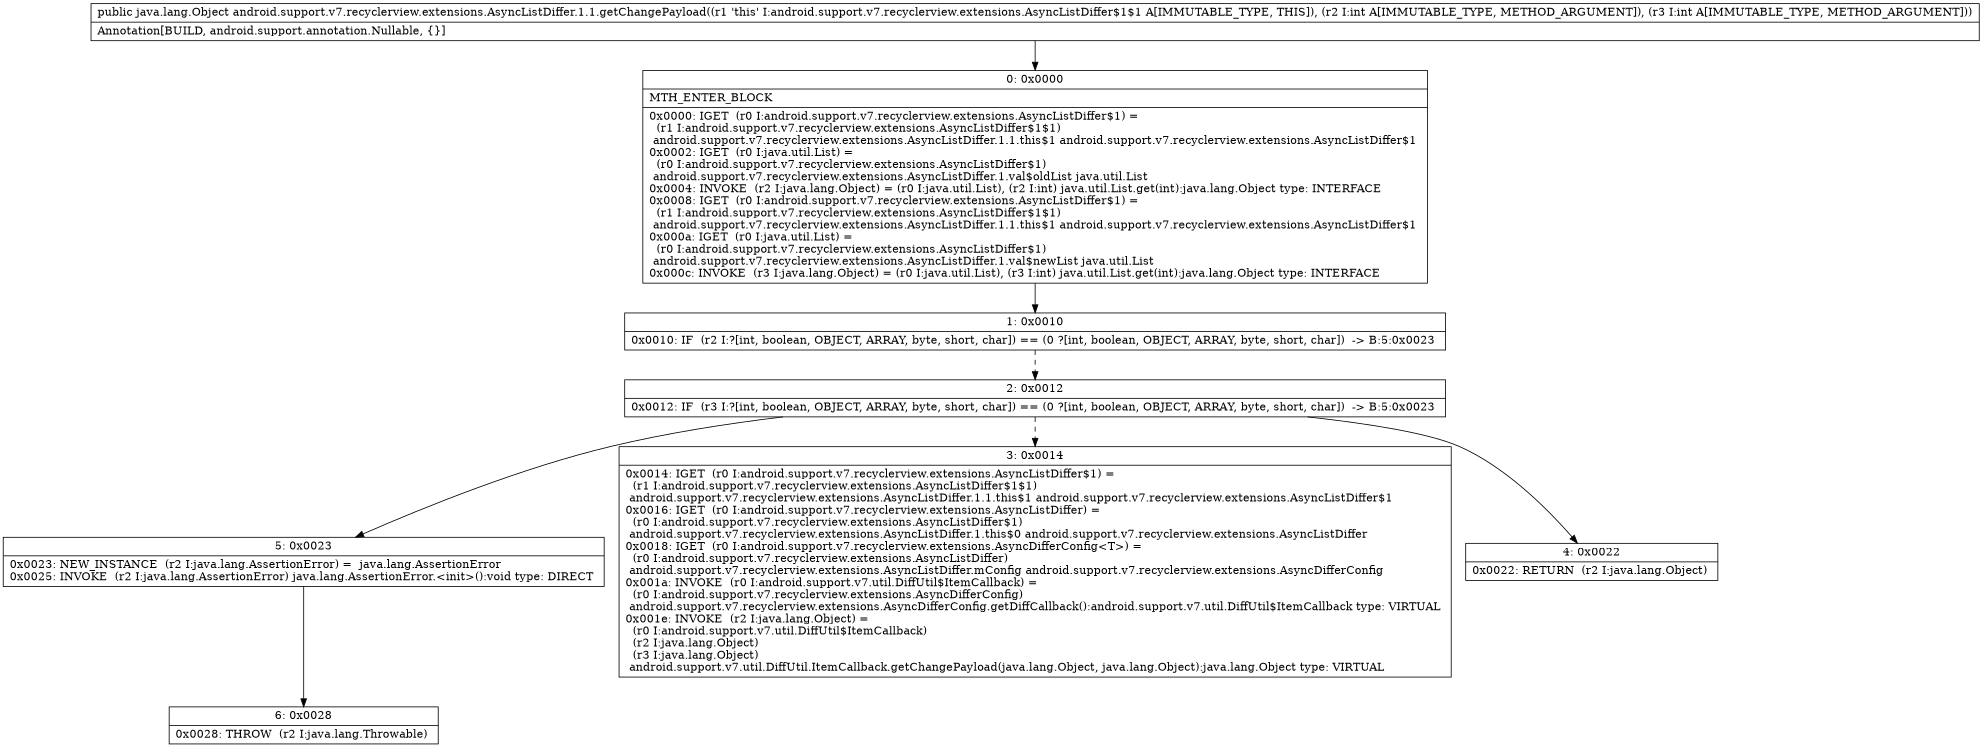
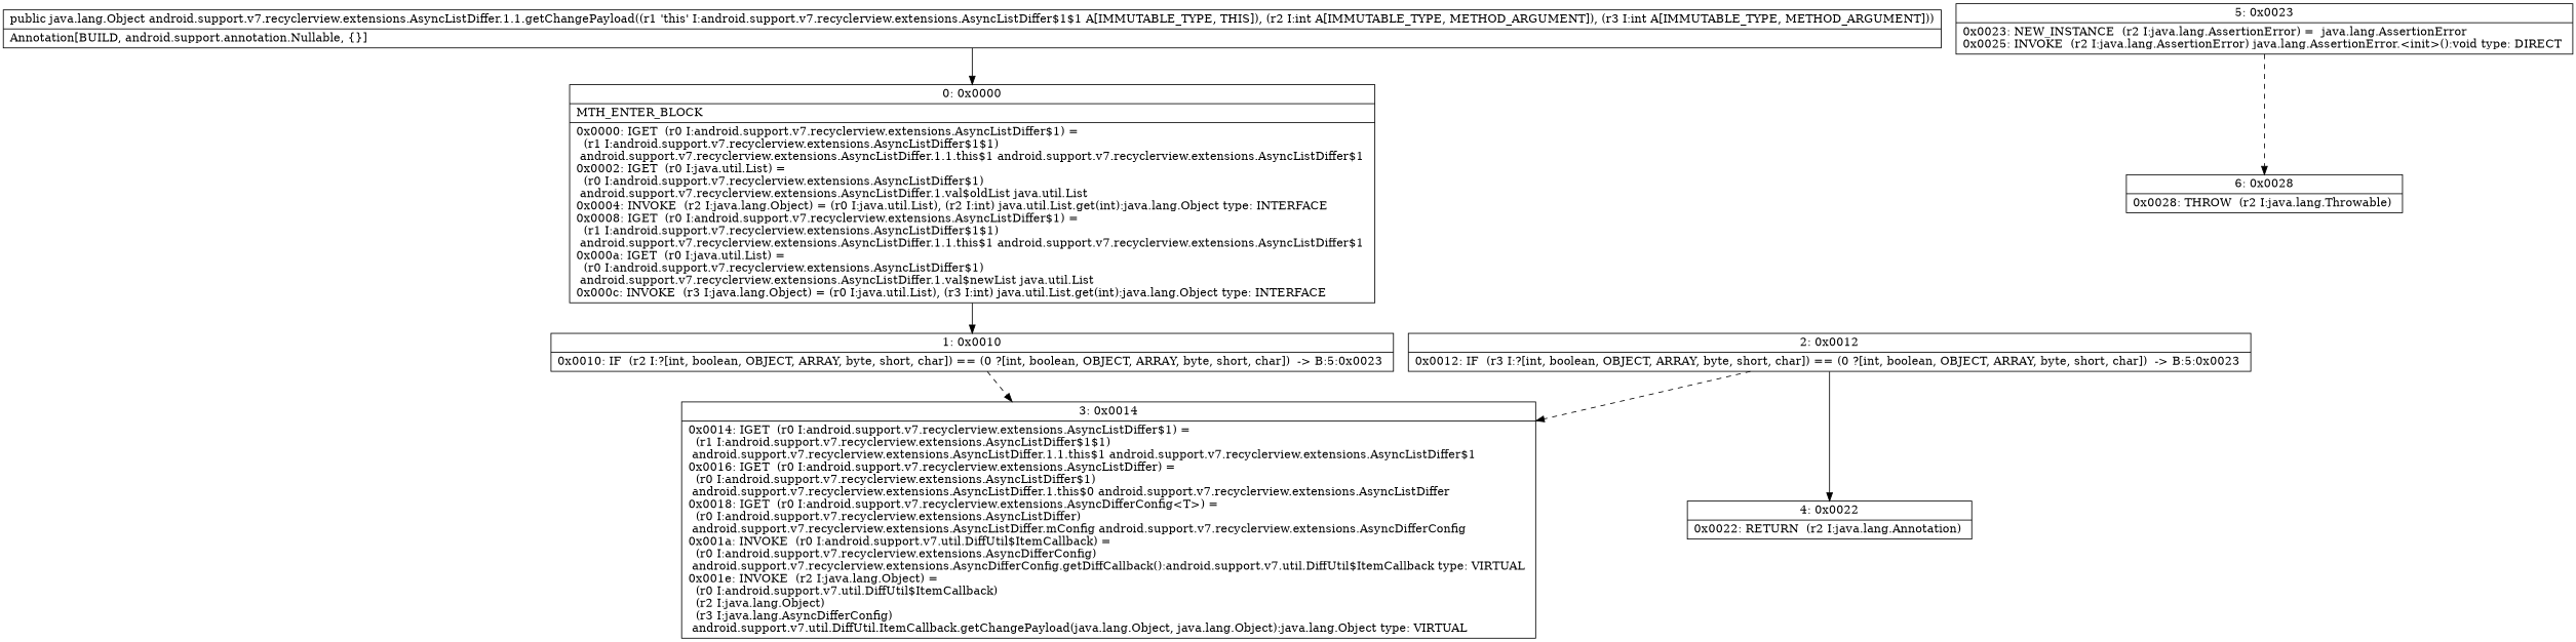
  digraph {
    node [shape=record]
    n1 [label="{0\:\ 0x0000|MTH_ENTER_BLOCK\l|0x0000: IGET  (r0 I:android.support.v7.recyclerview.extensions.AsyncListDiffer$1) = \l  (r1 I:android.support.v7.recyclerview.extensions.AsyncListDiffer$1$1)\l android.support.v7.recyclerview.extensions.AsyncListDiffer.1.1.this$1 android.support.v7.recyclerview.extensions.AsyncListDiffer$1 \l0x0002: IGET  (r0 I:java.util.List) = \l  (r0 I:android.support.v7.recyclerview.extensions.AsyncListDiffer$1)\l android.support.v7.recyclerview.extensions.AsyncListDiffer.1.val$oldList java.util.List \l0x0004: INVOKE  (r2 I:java.lang.Object) = (r0 I:java.util.List), (r2 I:int) java.util.List.get(int):java.lang.Object type: INTERFACE \l0x0008: IGET  (r0 I:android.support.v7.recyclerview.extensions.AsyncListDiffer$1) = \l  (r1 I:android.support.v7.recyclerview.extensions.AsyncListDiffer$1$1)\l android.support.v7.recyclerview.extensions.AsyncListDiffer.1.1.this$1 android.support.v7.recyclerview.extensions.AsyncListDiffer$1 \l0x000a: IGET  (r0 I:java.util.List) = \l  (r0 I:android.support.v7.recyclerview.extensions.AsyncListDiffer$1)\l android.support.v7.recyclerview.extensions.AsyncListDiffer.1.val$newList java.util.List \l0x000c: INVOKE  (r3 I:java.lang.Object) = (r0 I:java.util.List), (r3 I:int) java.util.List.get(int):java.lang.Object type: INTERFACE \l}"]
    n2 [label="{1\:\ 0x0010|0x0010: IF  (r2 I:?[int, boolean, OBJECT, ARRAY, byte, short, char]) == (0 ?[int, boolean, OBJECT, ARRAY, byte, short, char])  \-\> B:5:0x0023 \l}"]
    n3 [label="{2\:\ 0x0012|0x0012: IF  (r3 I:?[int, boolean, OBJECT, ARRAY, byte, short, char]) == (0 ?[int, boolean, OBJECT, ARRAY, byte, short, char])  \-\> B:5:0x0023 \l}"]
    n4 [label="{5\:\ 0x0023|0x0023: NEW_INSTANCE  (r2 I:java.lang.AssertionError) =  java.lang.AssertionError \l0x0025: INVOKE  (r2 I:java.lang.AssertionError) java.lang.AssertionError.\<init\>():void type: DIRECT \l}"]
-   n5 [label="{3\:\ 0x0014|0x0014: IGET  (r0 I:android.support.v7.recyclerview.extensions.AsyncListDiffer$1) = \l  (r1 I:android.support.v7.recyclerview.extensions.AsyncListDiffer$1$1)\l android.support.v7.recyclerview.extensions.AsyncListDiffer.1.1.this$1 android.support.v7.recyclerview.extensions.AsyncListDiffer$1 \l0x0016: IGET  (r0 I:android.support.v7.recyclerview.extensions.AsyncListDiffer) = \l  (r0 I:android.support.v7.recyclerview.extensions.AsyncListDiffer$1)\l android.support.v7.recyclerview.extensions.AsyncListDiffer.1.this$0 android.support.v7.recyclerview.extensions.AsyncListDiffer \l0x0018: IGET  (r0 I:android.support.v7.recyclerview.extensions.AsyncDifferConfig\<T\>) = \l  (r0 I:android.support.v7.recyclerview.extensions.AsyncListDiffer)\l android.support.v7.recyclerview.extensions.AsyncListDiffer.mConfig android.support.v7.recyclerview.extensions.AsyncDifferConfig \l0x001a: INVOKE  (r0 I:android.support.v7.util.DiffUtil$ItemCallback) = \l  (r0 I:android.support.v7.recyclerview.extensions.AsyncDifferConfig)\l android.support.v7.recyclerview.extensions.AsyncDifferConfig.getDiffCallback():android.support.v7.util.DiffUtil$ItemCallback type: VIRTUAL \l0x001e: INVOKE  (r2 I:java.lang.Object) = \l  (r0 I:android.support.v7.util.DiffUtil$ItemCallback)\l  (r2 I:java.lang.Object)\l  (r3 I:java.lang.Object)\l android.support.v7.util.DiffUtil.ItemCallback.getChangePayload(java.lang.Object, java.lang.Object):java.lang.Object type: VIRTUAL \l}"]
-   n6 [label="{4\:\ 0x0022|0x0022: RETURN  (r2 I:java.lang.Object) \l}"]
+   n5 [label="{3\:\ 0x0014|0x0014: IGET  (r0 I:android.support.v7.recyclerview.extensions.AsyncListDiffer$1) = \l  (r1 I:android.support.v7.recyclerview.extensions.AsyncListDiffer$1$1)\l android.support.v7.recyclerview.extensions.AsyncListDiffer.1.1.this$1 android.support.v7.recyclerview.extensions.AsyncListDiffer$1 \l0x0016: IGET  (r0 I:android.support.v7.recyclerview.extensions.AsyncListDiffer) = \l  (r0 I:android.support.v7.recyclerview.extensions.AsyncListDiffer$1)\l android.support.v7.recyclerview.extensions.AsyncListDiffer.1.this$0 android.support.v7.recyclerview.extensions.AsyncListDiffer \l0x0018: IGET  (r0 I:android.support.v7.recyclerview.extensions.AsyncDifferConfig\<T\>) = \l  (r0 I:android.support.v7.recyclerview.extensions.AsyncListDiffer)\l android.support.v7.recyclerview.extensions.AsyncListDiffer.mConfig android.support.v7.recyclerview.extensions.AsyncDifferConfig \l0x001a: INVOKE  (r0 I:android.support.v7.util.DiffUtil$ItemCallback) = \l  (r0 I:android.support.v7.recyclerview.extensions.AsyncDifferConfig)\l android.support.v7.recyclerview.extensions.AsyncDifferConfig.getDiffCallback():android.support.v7.util.DiffUtil$ItemCallback type: VIRTUAL \l0x001e: INVOKE  (r2 I:java.lang.Object) = \l  (r0 I:android.support.v7.util.DiffUtil$ItemCallback)\l  (r2 I:java.lang.Object)\l  (r3 I:java.lang.AsyncDifferConfig)\l android.support.v7.util.DiffUtil.ItemCallback.getChangePayload(java.lang.Object, java.lang.Object):java.lang.Object type: VIRTUAL \l}"]
+   n6 [label="{4\:\ 0x0022|0x0022: RETURN  (r2 I:java.lang.Annotation) \l}"]
    n7 [label="{6\:\ 0x0028|0x0028: THROW  (r2 I:java.lang.Throwable) \l}"]
    n8 [label="{public java.lang.Object android.support.v7.recyclerview.extensions.AsyncListDiffer.1.1.getChangePayload((r1 'this' I:android.support.v7.recyclerview.extensions.AsyncListDiffer$1$1 A[IMMUTABLE_TYPE, THIS]), (r2 I:int A[IMMUTABLE_TYPE, METHOD_ARGUMENT]), (r3 I:int A[IMMUTABLE_TYPE, METHOD_ARGUMENT]))  | Annotation[BUILD, android.support.annotation.Nullable, \{\}]\l}"]
    n1 -> n2
-   n2 -> n3 [style=dashed]
-   n3 -> n4
+   n2 -> n5 [style=dashed]
    n3 -> n5 [style=dashed]
    n3 -> n6
-   n4 -> n7
+   n4 -> n7 [style=dashed]
    n8 -> n1
  }
